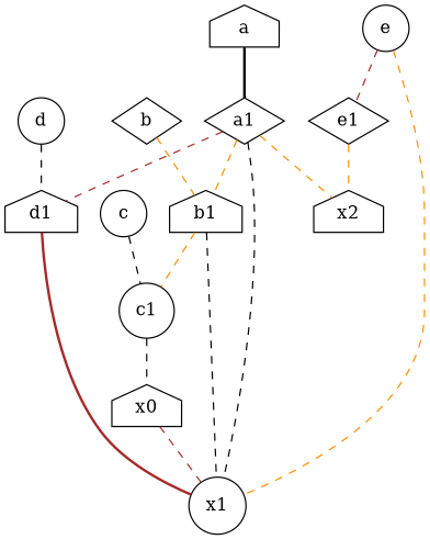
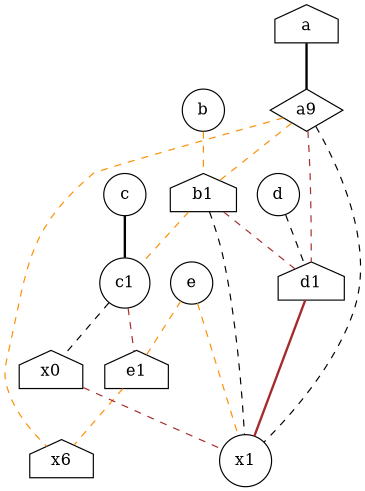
  graph {
    node [labelfontsize=50 shape=house]
    edge [color=black style=dashed]
    d [shape=circle]
    d1
    x1 [shape=circle]
    c1 [shape=circle]
-   e1 [shape=diamond]
+   e1
    x0
-   x2
-   a1 [shape=diamond]
+   x2 [label=x6]
+   a1 [shape=diamond label=a9]
    a
    b1
    e [shape=circle]
-   b [shape=diamond]
+   b [shape=circle]
    c [shape=circle]
    d -- d1
    d1 -- x1 [color=brown style=bold]
+   c1 -- e1 [color=brown]
    c1 -- x0
    e1 -- x2 [color=darkorange]
    x0 -- x1 [color=brown]
    a1 -- d1 [color=brown]
    a1 -- x1
    a1 -- x2 [color=darkorange]
    a1 -- b1 [color=darkorange]
    a -- a1 [style=bold]
+   b1 -- d1 [color=brown]
    b1 -- x1
    b1 -- c1 [color=darkorange]
    e -- x1 [color=darkorange]
-   e -- e1 [color=brown]
+   e -- e1 [color=darkorange]
    b -- b1 [color=darkorange]
-   c -- c1
+   c -- c1 [style=bold]
  }
